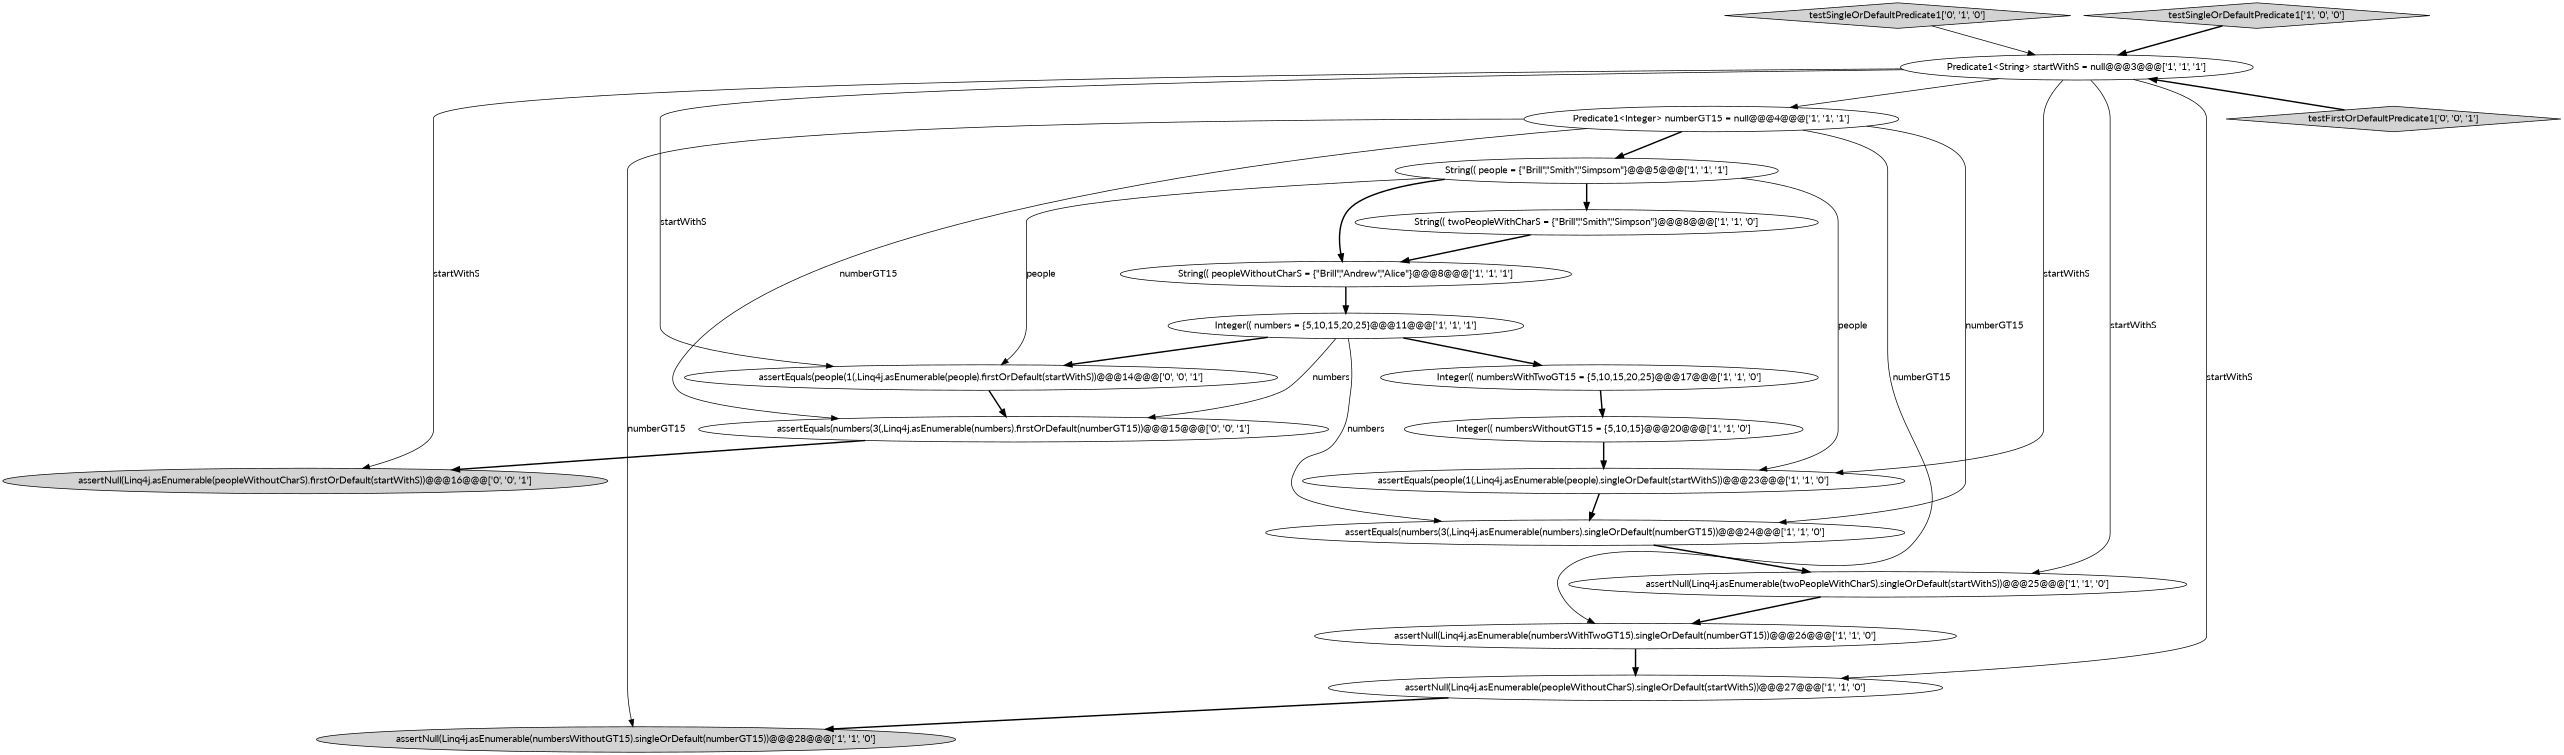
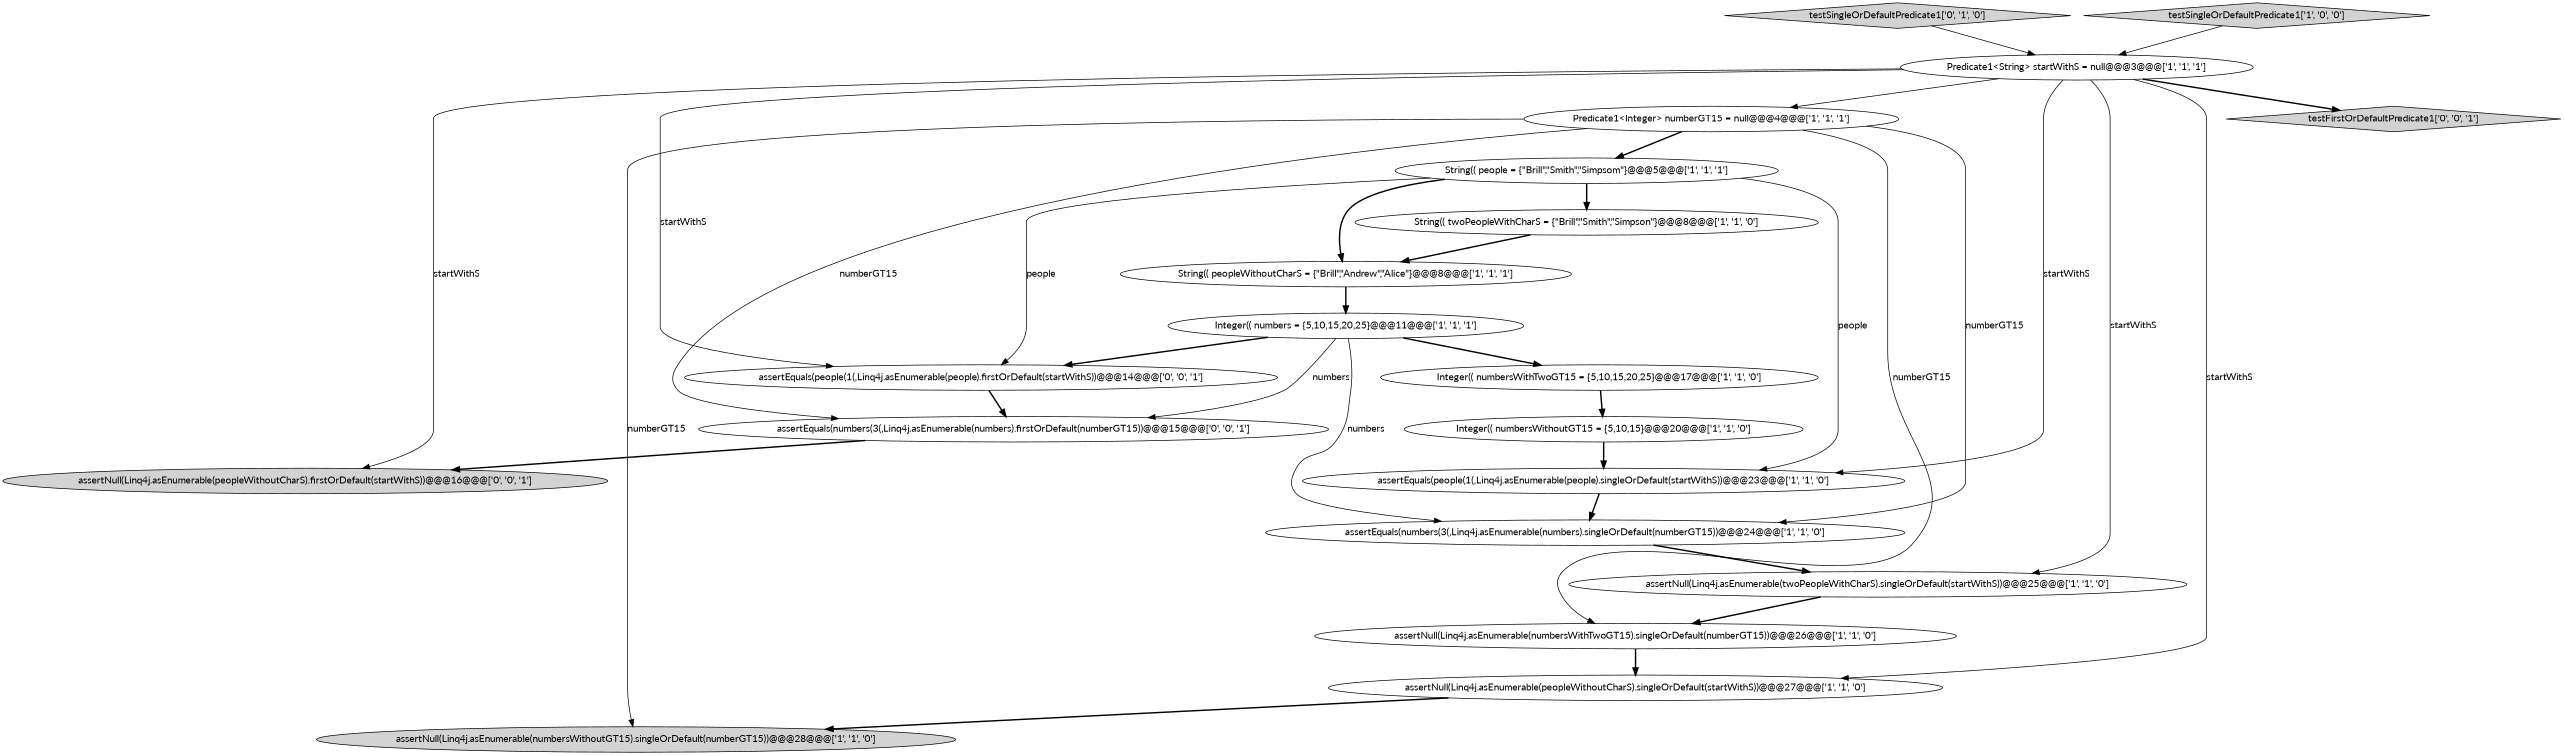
  digraph {
    fontname=Lato
    node [fillcolor=white fontname=Lato shape=ellipse style=filled]
    edge [fontname=Lato style=bold]
    n1 [label="String(( peopleWithoutCharS = {\"Brill\",\"Andrew\",\"Alice\"}@@@8@@@['1', '1', '1']"]
    n2 [label="Integer(( numbers = {5,10,15,20,25}@@@11@@@['1', '1', '1']"]
    n3 [label="assertEquals(people(1(,Linq4j.asEnumerable(people).firstOrDefault(startWithS))@@@14@@@['0', '0', '1']"]
    n4 [label="assertEquals(numbers(3(,Linq4j.asEnumerable(numbers).singleOrDefault(numberGT15))@@@24@@@['1', '1', '0']"]
    n5 [label="assertEquals(numbers(3(,Linq4j.asEnumerable(numbers).firstOrDefault(numberGT15))@@@15@@@['0', '0', '1']"]
    n6 [label="Integer(( numbersWithTwoGT15 = {5,10,15,20,25}@@@17@@@['1', '1', '0']"]
    n7 [label="assertNull(Linq4j.asEnumerable(numbersWithTwoGT15).singleOrDefault(numberGT15))@@@26@@@['1', '1', '0']"]
    n8 [label="assertNull(Linq4j.asEnumerable(peopleWithoutCharS).singleOrDefault(startWithS))@@@27@@@['1', '1', '0']"]
    n9 [fillcolor=lightgray label="assertNull(Linq4j.asEnumerable(numbersWithoutGT15).singleOrDefault(numberGT15))@@@28@@@['1', '1', '0']"]
    n10 [label="String(( people = {\"Brill\",\"Smith\",\"Simpsom\"}@@@5@@@['1', '1', '1']"]
    n11 [label="String(( twoPeopleWithCharS = {\"Brill\",\"Smith\",\"Simpson\"}@@@8@@@['1', '1', '0']"]
    n12 [label="assertEquals(people(1(,Linq4j.asEnumerable(people).singleOrDefault(startWithS))@@@23@@@['1', '1', '0']"]
    n13 [fillcolor=lightgray label="assertNull(Linq4j.asEnumerable(peopleWithoutCharS).firstOrDefault(startWithS))@@@16@@@['0', '0', '1']"]
    n14 [label="Predicate1<Integer> numberGT15 = null@@@4@@@['1', '1', '1']"]
    n15 [label="assertNull(Linq4j.asEnumerable(twoPeopleWithCharS).singleOrDefault(startWithS))@@@25@@@['1', '1', '0']"]
    n16 [label="Integer(( numbersWithoutGT15 = {5,10,15}@@@20@@@['1', '1', '0']"]
    n17 [label="Predicate1<String> startWithS = null@@@3@@@['1', '1', '1']"]
    n18 [fillcolor=lightgray label="testSingleOrDefaultPredicate1['0', '1', '0']" shape=diamond]
    n19 [fillcolor=lightgray label="testFirstOrDefaultPredicate1['0', '0', '1']" shape=diamond]
    n20 [fillcolor=lightgray label="testSingleOrDefaultPredicate1['1', '0', '0']" shape=diamond]
    n1 -> n2
    n2 -> n3
    n2 -> n4 [label=numbers style=solid]
    n2 -> n5 [label=numbers style=solid]
    n2 -> n6
    n3 -> n5
    n4 -> n15
    n5 -> n13
    n6 -> n16
    n7 -> n8
    n8 -> n9
    n10 -> n1
    n10 -> n3 [label=people style=solid]
    n10 -> n11
    n10 -> n12 [label=people style=solid]
    n11 -> n1
    n12 -> n4
    n14 -> n4 [label=numberGT15 style=solid]
    n14 -> n5 [label=numberGT15 style=solid]
    n14 -> n7 [label=numberGT15 style=solid]
    n14 -> n9 [label=numberGT15 style=solid]
    n14 -> n10
    n15 -> n7
    n16 -> n12
    n17 -> n3 [label=startWithS style=solid]
    n17 -> n8 [label=startWithS style=solid]
    n17 -> n12 [label=startWithS style=solid]
    n17 -> n13 [label=startWithS style=solid]
    n17 -> n14 [style=solid]
    n17 -> n15 [label=startWithS style=solid]
    n18 -> n17 [style=solid]
-   n19 -> n17
-   n20 -> n17
+   n17 -> n19
+   n20 -> n17 [style=solid]
  }
